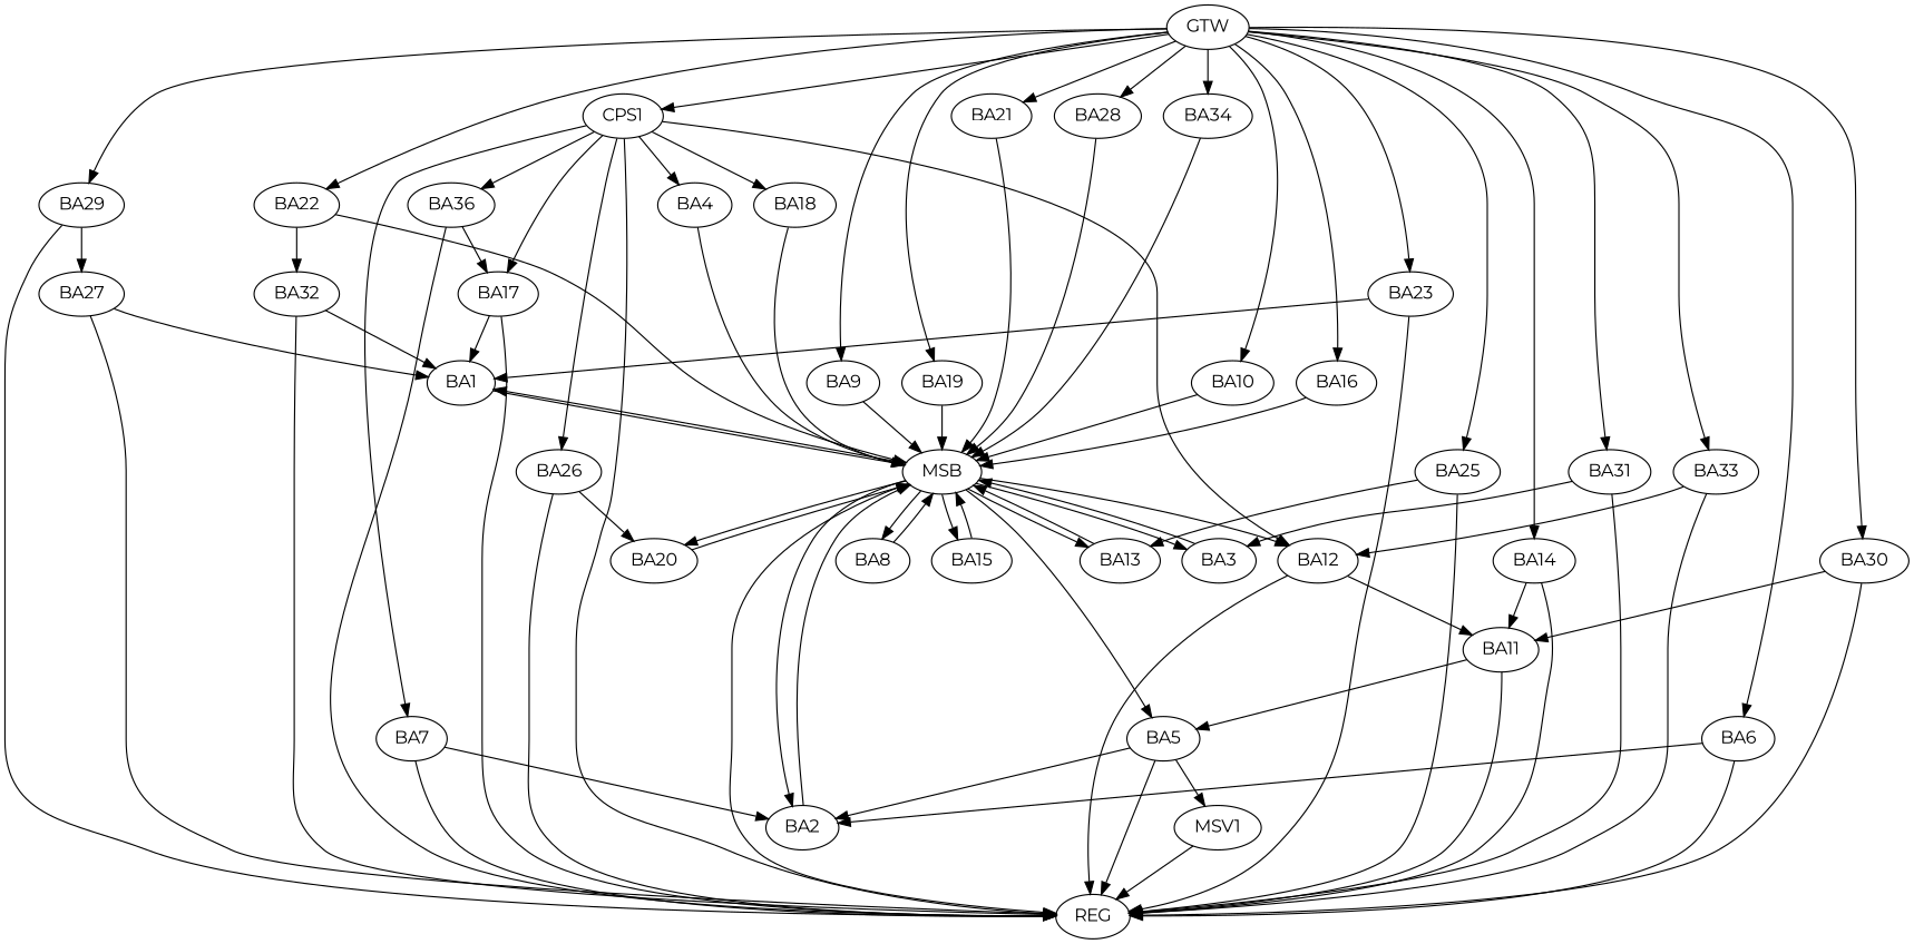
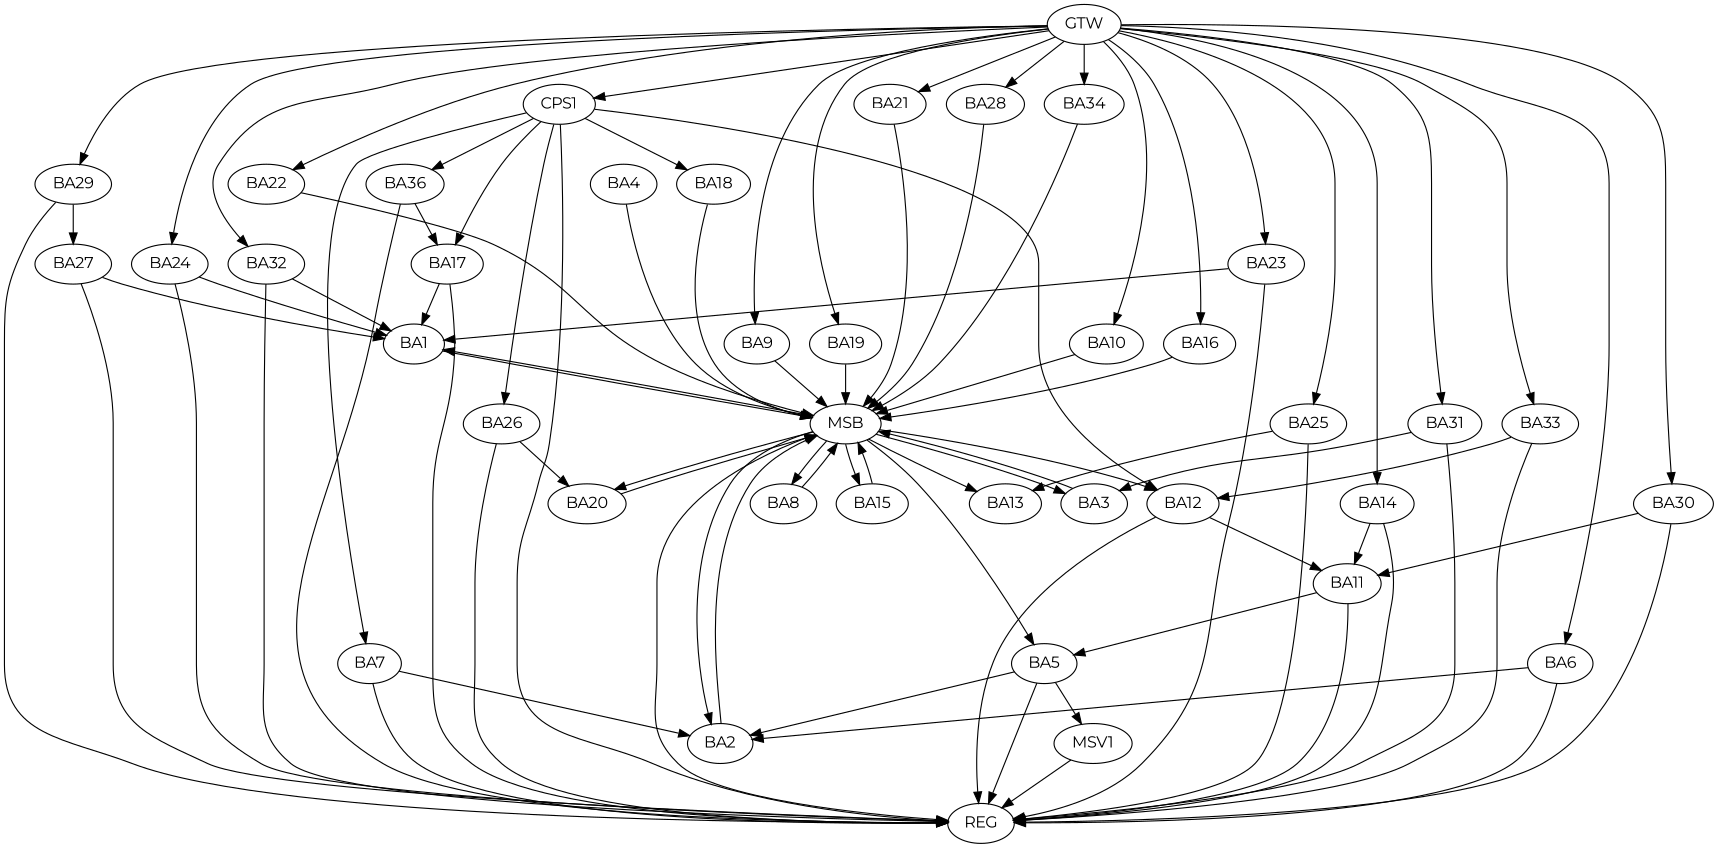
  strict digraph {
    fontname=Montserrat
    node [fontname=Montserrat]
    edge [fontname=Montserrat]
    n1 [label=BA1]
    n2 [label=MSB]
    n3 [label=BA2]
    n4 [label=BA3]
    n5 [label=BA5]
    n6 [label=REG]
    n7 [label=BA8]
    n8 [label=BA12]
    n9 [label=BA13]
    n10 [label=BA15]
    n11 [label=BA20]
    n12 [label=BA4]
    n13 [label=MSV1]
    n14 [label=BA6]
    n15 [label=BA7]
    n16 [label=BA9]
    n17 [label=BA10]
    n18 [label=BA11]
    n19 [label=BA14]
    n20 [label=BA16]
    n21 [label=BA17]
    n22 [label=BA18]
    n23 [label=BA19]
    n24 [label=BA21]
    n25 [label=BA22]
    n26 [label=BA23]
+   n27 [label=BA24]
    n28 [label=BA25]
    n29 [label=BA26]
    n30 [label=BA27]
    n31 [label=BA28]
    n32 [label=BA29]
    n33 [label=BA30]
    n34 [label=BA31]
    n35 [label=BA32]
    n36 [label=BA33]
    n37 [label=BA34]
    n38 [label=BA36]
    n39 [label=CPS1]
    n40 [label=GTW]
    n1 -> n2
    n2 -> n1
    n2 -> n3
    n2 -> n4
    n2 -> n5
    n2 -> n6
    n2 -> n7
    n2 -> n8
    n2 -> n9
    n2 -> n10
    n2 -> n11
    n3 -> n2
    n4 -> n2
    n5 -> n3
    n5 -> n6
    n5 -> n13
    n7 -> n2
    n8 -> n6
    n8 -> n18
-   n9 -> n2
    n10 -> n2
    n11 -> n2
    n12 -> n2
    n13 -> n6
    n14 -> n3
    n14 -> n6
    n15 -> n3
    n15 -> n6
    n16 -> n2
    n17 -> n2
    n18 -> n5
    n18 -> n6
    n19 -> n6
    n19 -> n18
    n20 -> n2
    n21 -> n1
    n21 -> n6
    n22 -> n2
    n23 -> n2
    n24 -> n2
    n25 -> n2
    n26 -> n1
    n26 -> n6
+   n27 -> n1
+   n27 -> n6
    n28 -> n6
    n28 -> n9
    n29 -> n6
    n29 -> n11
    n30 -> n1
    n30 -> n6
    n31 -> n2
    n32 -> n6
    n32 -> n30
    n33 -> n6
    n33 -> n18
    n34 -> n4
    n34 -> n6
    n35 -> n1
    n35 -> n6
    n36 -> n6
    n36 -> n8
    n37 -> n2
    n38 -> n6
    n38 -> n21
    n39 -> n6
    n39 -> n8
-   n39 -> n12
    n39 -> n15
    n39 -> n21
    n39 -> n22
    n39 -> n29
    n39 -> n38
    n40 -> n14
    n40 -> n16
    n40 -> n17
    n40 -> n19
    n40 -> n20
    n40 -> n23
    n40 -> n24
    n40 -> n25
    n40 -> n26
+   n40 -> n27
    n40 -> n28
    n40 -> n31
    n40 -> n32
    n40 -> n33
    n40 -> n34
-   n25 -> n35
+   n40 -> n35
    n40 -> n36
    n40 -> n37
    n40 -> n39
  }
